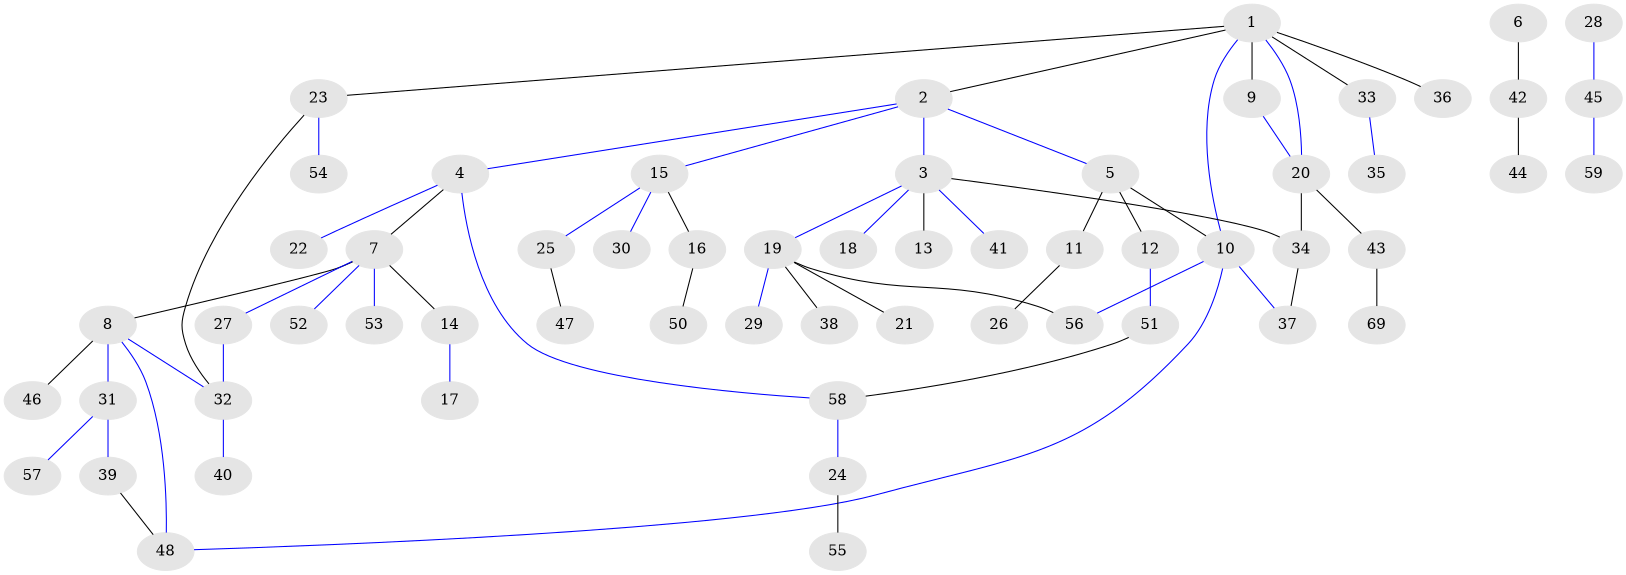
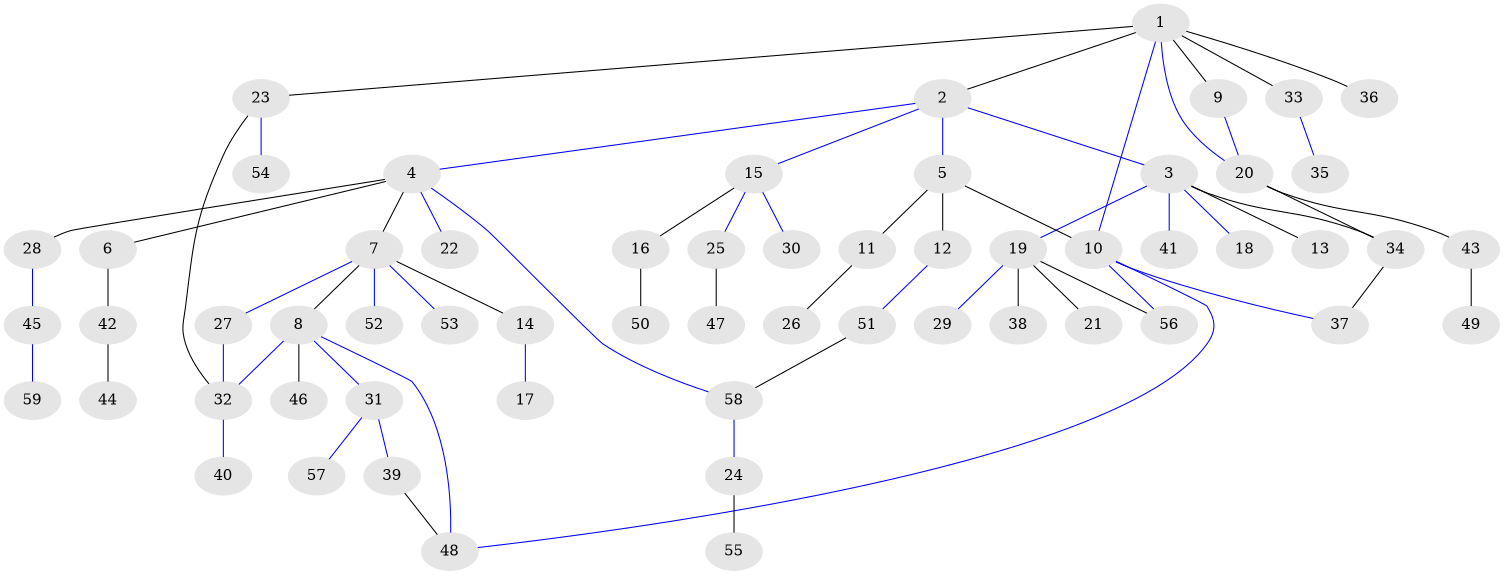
  graph {
    node [color=gray90 style=filled]
    edge [color=blue]
    1
    2
    9
    10
    20
    23
    33
    36
    3
    4
    5
    15
    48
    37
    56
    34
    43
    32
    54
    35
    13
    18
    19
    41
    6
    7
    22
    28
    58
    11
    12
    16
    25
    30
    21
    29
    38
    42
    8
    14
    27
    52
    53
    45
    24
    26
    51
    44
    31
    46
    17
    39
    57
    40
    50
    47
    55
-   49 [label=69]
+   49
    59
    1 -- 2 [color=black]
    1 -- 9 [color=black]
    1 -- 10
    1 -- 20
    1 -- 23 [color=black]
    1 -- 33 [color=black]
    1 -- 36 [color=black]
    2 -- 3
    2 -- 4
    2 -- 5
    2 -- 15
    9 -- 20
    10 -- 48
    10 -- 37
    10 -- 56
    20 -- 34 [color=black]
    20 -- 43 [color=black]
    23 -- 32 [color=black]
    23 -- 54
    33 -- 35
    3 -- 34 [color=black]
    3 -- 13 [color=black]
    3 -- 18
    3 -- 19
    3 -- 41
+   4 -- 6 [color=black]
    4 -- 7 [color=black]
    4 -- 22
+   4 -- 28 [color=black]
    4 -- 58
    5 -- 10 [color=black]
    5 -- 11 [color=black]
    5 -- 12 [color=black]
    15 -- 16 [color=black]
    15 -- 25
    15 -- 30
    34 -- 37 [color=black]
    43 -- 49 [color=black]
    32 -- 40
    19 -- 56 [color=black]
    19 -- 21 [color=black]
    19 -- 29
    19 -- 38 [color=black]
    6 -- 42 [color=black]
    7 -- 8 [color=black]
    7 -- 14 [color=black]
    7 -- 27
    7 -- 52
    7 -- 53
    28 -- 45
    58 -- 24
    11 -- 26 [color=black]
    12 -- 51
    16 -- 50 [color=black]
    25 -- 47 [color=black]
    42 -- 44 [color=black]
    8 -- 48
    8 -- 32
    8 -- 31
    8 -- 46 [color=black]
    14 -- 17
    27 -- 32
    45 -- 59
    24 -- 55 [color=black]
    51 -- 58 [color=black]
    31 -- 39
    31 -- 57
    39 -- 48 [color=black]
  }
